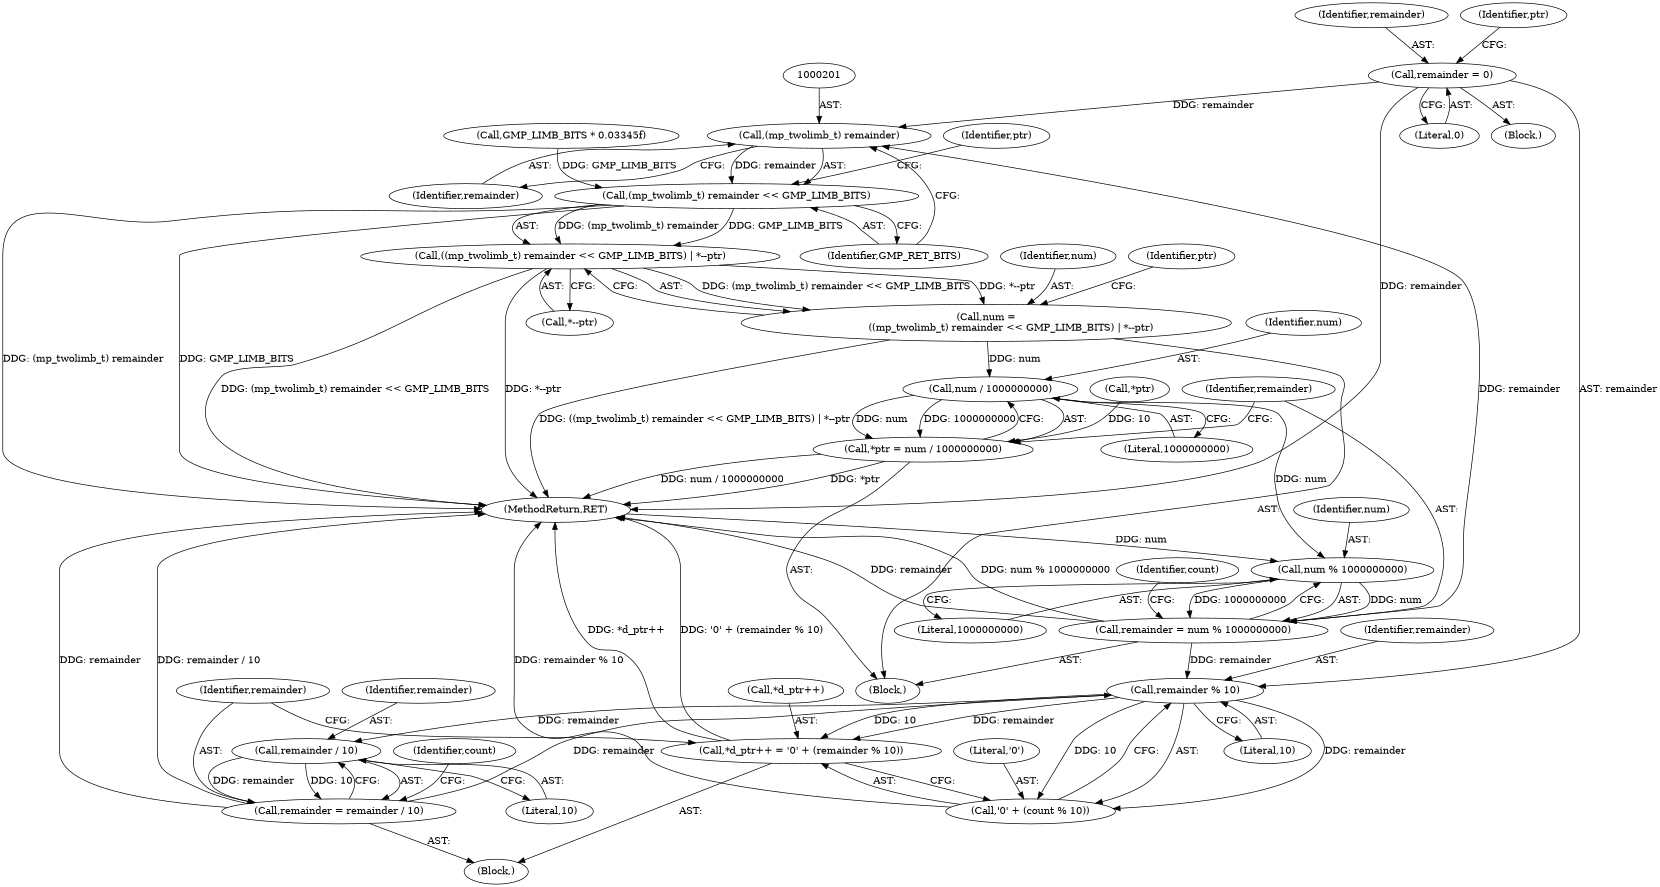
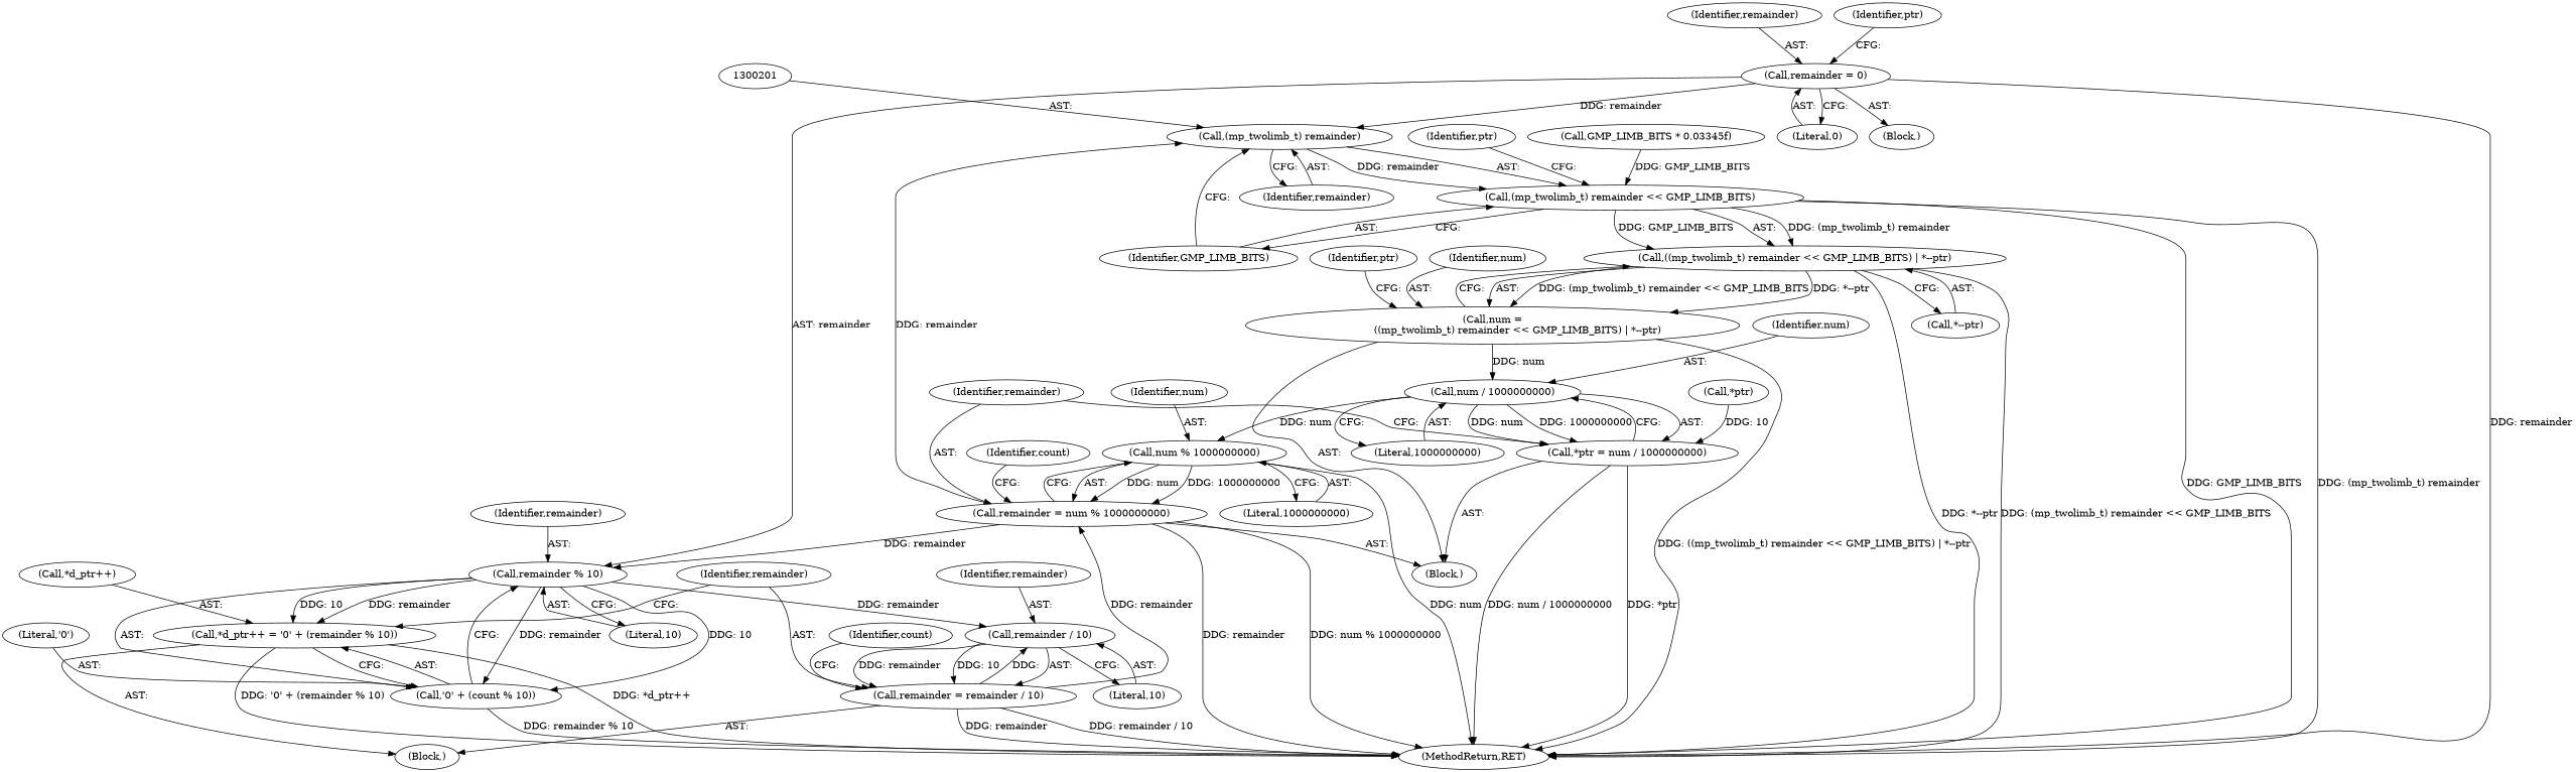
  digraph {
    fontname="DejaVu Serif"
    node [fontname="DejaVu Serif"]
    edge [fontname="DejaVu Serif"]
    n1 [label="(Call,remainder = 0)"]
    n2 [label="(Call,(mp_twolimb_t) remainder)"]
    n3 [label="(Call,remainder % 10)"]
    n4 [label="(MethodReturn,RET)"]
    n5 [label="(Literal,0)"]
    n6 [label="(Block,)"]
    n7 [label="(Call,(mp_twolimb_t) remainder << GMP_LIMB_BITS)"]
    n8 [label="(Identifier,remainder)"]
    n9 [label="(Call,*d_ptr++ = '0' + (remainder % 10))"]
    n10 [label="(Call,'0' + (count % 10))"]
    n11 [label="(Call,remainder / 10)"]
    n12 [label="(Literal,10)"]
    n13 [label="(Call,((mp_twolimb_t) remainder << GMP_LIMB_BITS) | *--ptr)"]
-   n14 [label="(Identifier,GMP_RET_BITS)"]
+   n14 [label="(Identifier,GMP_LIMB_BITS)"]
    n15 [label="(Call,num =\n                ((mp_twolimb_t) remainder << GMP_LIMB_BITS) | *--ptr)"]
    n16 [label="(Call,*--ptr)"]
    n17 [label="(Call,num / 1000000000)"]
    n18 [label="(Block,)"]
    n19 [label="(Call,*ptr = num / 1000000000)"]
    n20 [label="(Call,num % 1000000000)"]
    n21 [label="(Literal,1000000000)"]
    n22 [label="(Call,remainder = num % 1000000000)"]
    n23 [label="(Literal,1000000000)"]
    n24 [label="(Block,)"]
    n25 [label="(Call,remainder = remainder / 10)"]
    n26 [label="(Literal,10)"]
    n27 [label="(Identifier,count)"]
    n28 [label="(Call,*ptr)"]
    n29 [label="(Identifier,remainder)"]
    n30 [label="(Call,*d_ptr++)"]
    n31 [label="(Identifier,num)"]
    n32 [label="(Identifier,num)"]
    n33 [label="(Identifier,count)"]
    n34 [label="(Identifier,ptr)"]
    n35 [label="(Literal,'0')"]
    n36 [label="(Identifier,ptr)"]
    n37 [label="(Identifier,remainder)"]
    n38 [label="(Identifier,ptr)"]
    n39 [label="(Identifier,remainder)"]
    n40 [label="(Identifier,remainder)"]
    n41 [label="(Call,GMP_LIMB_BITS * 0.03345f)"]
    n42 [label="(Identifier,remainder)"]
    n43 [label="(Identifier,num)"]
-   1000201
+   1000201 [label=1300201]
    n1 -> n2 [label="DDG: remainder"]
    n1 -> n3 [label="AST: remainder"]
    n1 -> n4 [label="DDG: remainder"]
    n1 -> n5 [label="CFG: "]
    n1 -> n6 [label="AST: "]
    n2 -> n7 [label="AST: "]
    n2 -> n7 [label="DDG: remainder"]
    n2 -> n8 [label="CFG: "]
    n3 -> n9 [label="DDG: remainder"]
    n3 -> n9 [label="DDG: 10"]
    n3 -> n10 [label="AST: "]
    n3 -> n10 [label="DDG: remainder"]
    n3 -> n10 [label="DDG: 10"]
    n3 -> n11 [label="DDG: remainder"]
    n3 -> n12 [label="CFG: "]
    n5 -> n1 [label="AST: "]
    n7 -> n4 [label="DDG: (mp_twolimb_t) remainder"]
    n7 -> n4 [label="DDG: GMP_LIMB_BITS"]
    n7 -> n13 [label="AST: "]
    n7 -> n13 [label="DDG: (mp_twolimb_t) remainder"]
    n7 -> n13 [label="DDG: GMP_LIMB_BITS"]
    n7 -> n14 [label="CFG: "]
    n8 -> n2 [label="AST: "]
    n9 -> n4 [label="DDG: *d_ptr++"]
    n9 -> n4 [label="DDG: '0' + (remainder % 10)"]
    n9 -> n10 [label="CFG: "]
    n9 -> n24 [label="AST: "]
    n10 -> n3 [label="CFG: "]
    n10 -> n4 [label="DDG: remainder % 10"]
    n10 -> n9 [label="AST: "]
    n11 -> n25 [label="AST: "]
    n11 -> n25 [label="DDG: remainder"]
    n11 -> n25 [label="DDG: 10"]
    n11 -> n26 [label="CFG: "]
    n12 -> n3 [label="AST: "]
    n13 -> n4 [label="DDG: (mp_twolimb_t) remainder << GMP_LIMB_BITS"]
    n13 -> n4 [label="DDG: *--ptr"]
    n13 -> n15 [label="AST: "]
    n13 -> n15 [label="DDG: (mp_twolimb_t) remainder << GMP_LIMB_BITS"]
    n13 -> n15 [label="DDG: *--ptr"]
    n13 -> n16 [label="CFG: "]
    n14 -> n2 [label="CFG: "]
    n14 -> n7 [label="AST: "]
    n15 -> n4 [label="DDG: ((mp_twolimb_t) remainder << GMP_LIMB_BITS) | *--ptr"]
    n15 -> n13 [label="CFG: "]
    n15 -> n17 [label="DDG: num"]
    n15 -> n18 [label="AST: "]
    n16 -> n13 [label="AST: "]
    n17 -> n19 [label="AST: "]
    n17 -> n19 [label="DDG: num"]
    n17 -> n19 [label="DDG: 1000000000"]
    n17 -> n20 [label="DDG: num"]
    n17 -> n21 [label="CFG: "]
    n19 -> n4 [label="DDG: num / 1000000000"]
    n19 -> n4 [label="DDG: *ptr"]
    n19 -> n17 [label="CFG: "]
    n19 -> n18 [label="AST: "]
-   n4 -> n20 [label="DDG: num"]
+   n20 -> n4 [label="DDG: num"]
    n20 -> n22 [label="AST: "]
    n20 -> n22 [label="DDG: num"]
    n20 -> n22 [label="DDG: 1000000000"]
    n20 -> n23 [label="CFG: "]
    n21 -> n17 [label="AST: "]
    n22 -> n2 [label="DDG: remainder"]
    n22 -> n3 [label="DDG: remainder"]
    n22 -> n4 [label="DDG: remainder"]
    n22 -> n4 [label="DDG: num % 1000000000"]
    n22 -> n18 [label="AST: "]
    n22 -> n20 [label="CFG: "]
    n23 -> n20 [label="AST: "]
-   n25 -> n3 [label="DDG: remainder"]
+   n25 -> n22 [label="DDG: remainder"]
    n25 -> n4 [label="DDG: remainder / 10"]
    n25 -> n4 [label="DDG: remainder"]
-   n25 -> n11 [label="CFG: "]
+   n25 -> n11 [label="DDG: "]
    n25 -> n24 [label="AST: "]
    n26 -> n11 [label="AST: "]
    n27 -> n22 [label="CFG: "]
    n28 -> n19 [label="DDG: 10"]
    n29 -> n1 [label="AST: "]
    n30 -> n9 [label="AST: "]
    n31 -> n20 [label="AST: "]
    n32 -> n17 [label="AST: "]
    n33 -> n25 [label="CFG: "]
    n34 -> n7 [label="CFG: "]
    n35 -> n10 [label="AST: "]
    n36 -> n15 [label="CFG: "]
    n37 -> n3 [label="AST: "]
    n38 -> n1 [label="CFG: "]
    n39 -> n11 [label="AST: "]
    n40 -> n9 [label="CFG: "]
    n40 -> n25 [label="AST: "]
    n41 -> n7 [label="DDG: GMP_LIMB_BITS"]
    n42 -> n19 [label="CFG: "]
    n42 -> n22 [label="AST: "]
    n43 -> n15 [label="AST: "]
    1000201 -> n2 [label="AST: "]
  }
